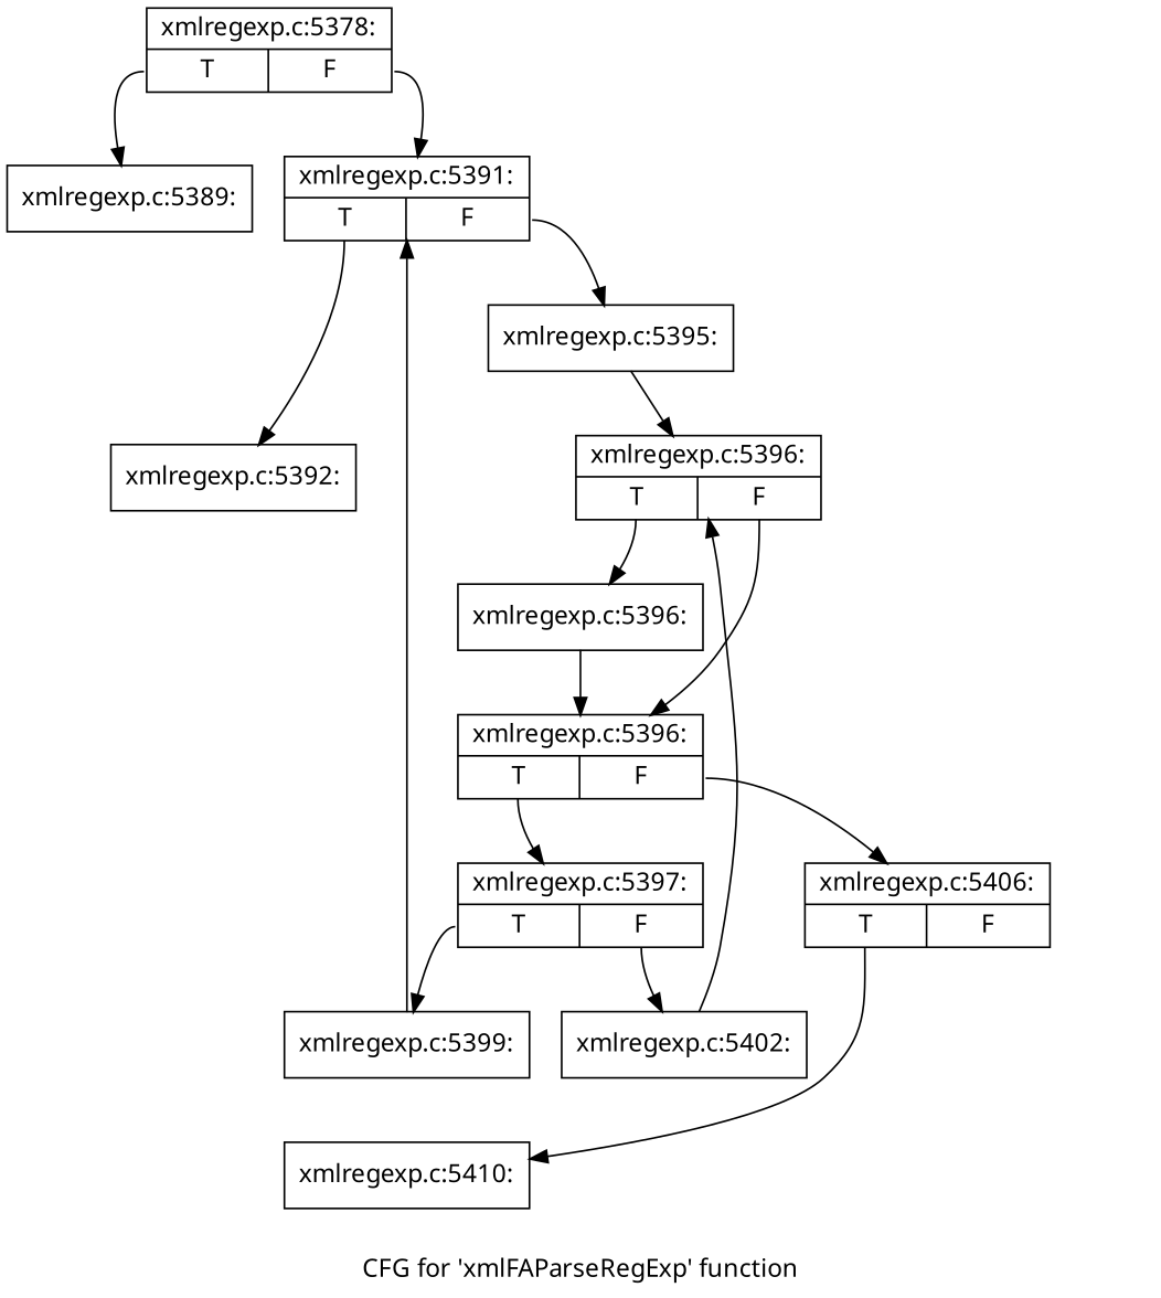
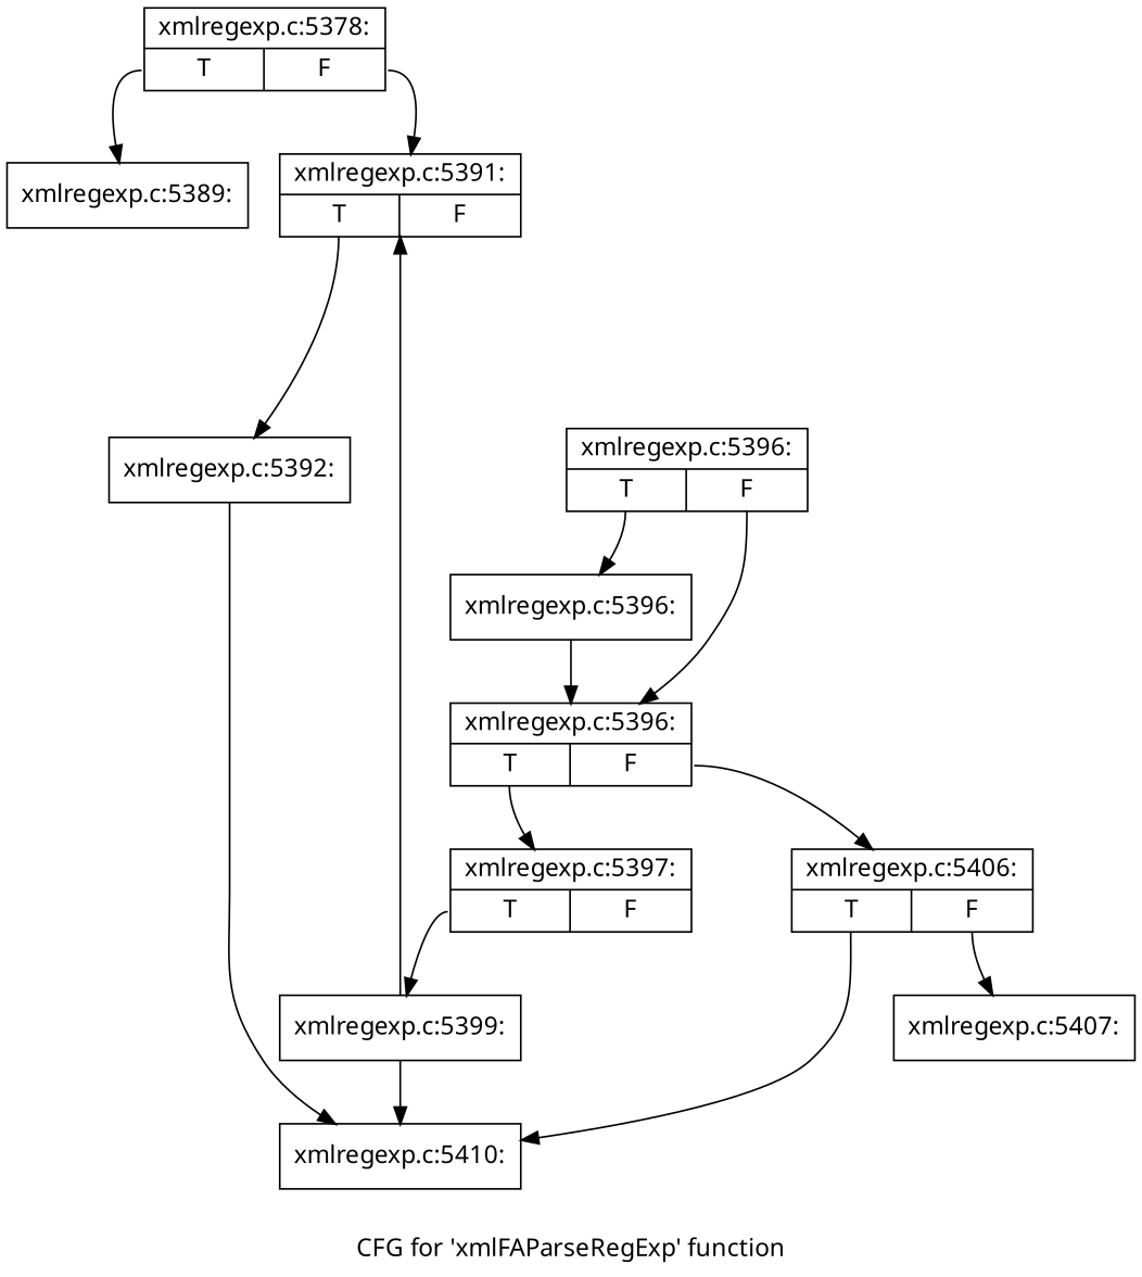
  digraph {
    fontname="Noto Sans"
    label="CFG for 'xmlFAParseRegExp' function"
    node [fontname="Noto Sans" shape=record]
    edge [fontname="Noto Sans"]
    n1 [label="{xmlregexp.c:5378:|{<s0>T|<s1>F}}"]
    n2 [label="{xmlregexp.c:5389:}"]
    n3 [label="{xmlregexp.c:5391:|{<s0>T|<s1>F}}"]
    n4 [label="{xmlregexp.c:5392:}"]
-   n5 [label="{xmlregexp.c:5395:}"]
    n6 [label="{xmlregexp.c:5410:}"]
    n7 [label="{xmlregexp.c:5396:|{<s0>T|<s1>F}}"]
    n8 [label="{xmlregexp.c:5396:}"]
    n9 [label="{xmlregexp.c:5396:|{<s0>T|<s1>F}}"]
    n10 [label="{xmlregexp.c:5397:|{<s0>T|<s1>F}}"]
    n11 [label="{xmlregexp.c:5406:|{<s0>T|<s1>F}}"]
    n12 [label="{xmlregexp.c:5399:}"]
-   n13 [label="{xmlregexp.c:5402:}"]
+   n14 [label="{xmlregexp.c:5407:}"]
    n1 -> n2 [tailport=s0]
    n1 -> n3 [tailport=s1]
    n3 -> n4 [tailport=s0]
-   n3 -> n5 [tailport=s1]
-   n5 -> n7
+   n4 -> n6
    n7 -> n8 [tailport=s0]
    n7 -> n9 [tailport=s1]
    n8 -> n9
    n9 -> n10 [tailport=s0]
    n9 -> n11 [tailport=s1]
    n10 -> n12 [tailport=s0]
-   n10 -> n13 [tailport=s1]
    n11 -> n6 [tailport=s0]
+   n11 -> n14 [tailport=s1]
    n12 -> n3
-   n13 -> n7
+   n12 -> n6
  }
